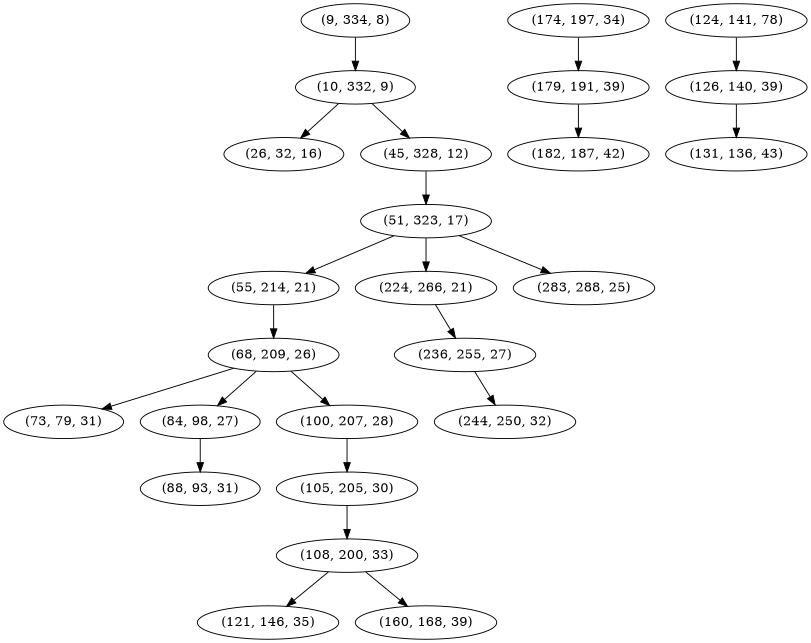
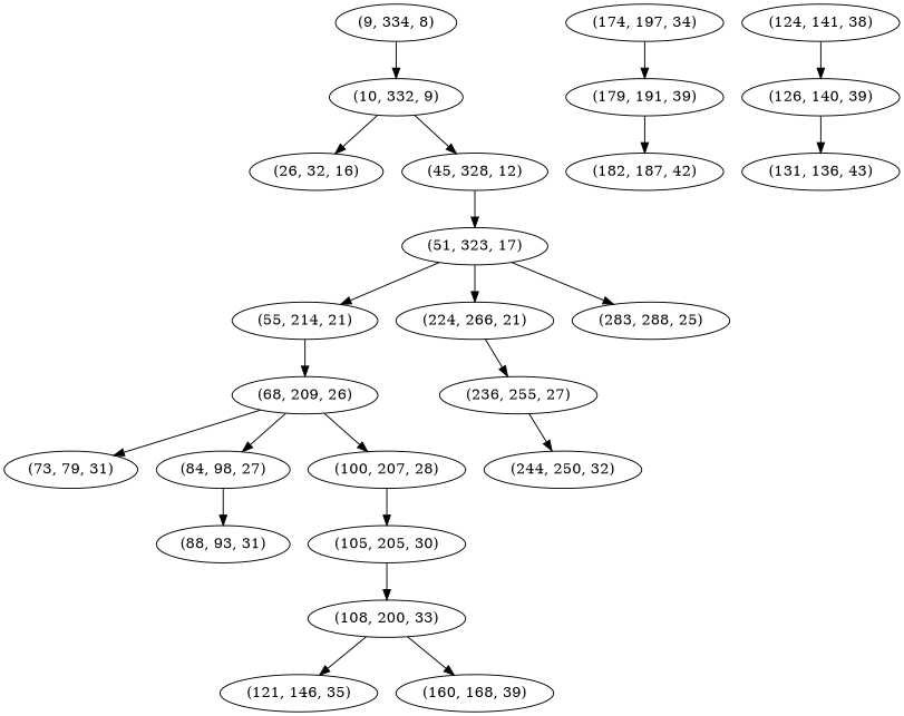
  digraph {
    "(9, 334, 8)"
    "(10, 332, 9)"
    "(26, 32, 16)"
    "(45, 328, 12)"
    "(51, 323, 17)"
    "(55, 214, 21)"
    "(224, 266, 21)"
    "(283, 288, 25)"
    "(68, 209, 26)"
    "(236, 255, 27)"
    "(73, 79, 31)"
    "(84, 98, 27)"
    "(100, 207, 28)"
    "(88, 93, 31)"
    "(105, 205, 30)"
    "(108, 200, 33)"
    "(121, 146, 35)"
    "(160, 168, 39)"
    "(174, 197, 34)"
    "(179, 191, 39)"
-   "(124, 141, 38)" [label="(124, 141, 78)"]
+   "(124, 141, 38)"
    "(126, 140, 39)"
    "(131, 136, 43)"
    "(182, 187, 42)"
    "(244, 250, 32)"
    "(9, 334, 8)" -> "(10, 332, 9)"
    "(10, 332, 9)" -> "(26, 32, 16)"
    "(10, 332, 9)" -> "(45, 328, 12)"
    "(45, 328, 12)" -> "(51, 323, 17)"
    "(51, 323, 17)" -> "(55, 214, 21)"
    "(51, 323, 17)" -> "(224, 266, 21)"
    "(51, 323, 17)" -> "(283, 288, 25)"
    "(55, 214, 21)" -> "(68, 209, 26)"
    "(224, 266, 21)" -> "(236, 255, 27)"
    "(68, 209, 26)" -> "(73, 79, 31)"
    "(68, 209, 26)" -> "(84, 98, 27)"
    "(68, 209, 26)" -> "(100, 207, 28)"
    "(236, 255, 27)" -> "(244, 250, 32)"
    "(84, 98, 27)" -> "(88, 93, 31)"
    "(100, 207, 28)" -> "(105, 205, 30)"
    "(105, 205, 30)" -> "(108, 200, 33)"
    "(108, 200, 33)" -> "(121, 146, 35)"
    "(108, 200, 33)" -> "(160, 168, 39)"
    "(174, 197, 34)" -> "(179, 191, 39)"
    "(179, 191, 39)" -> "(182, 187, 42)"
    "(124, 141, 38)" -> "(126, 140, 39)"
    "(126, 140, 39)" -> "(131, 136, 43)"
  }
